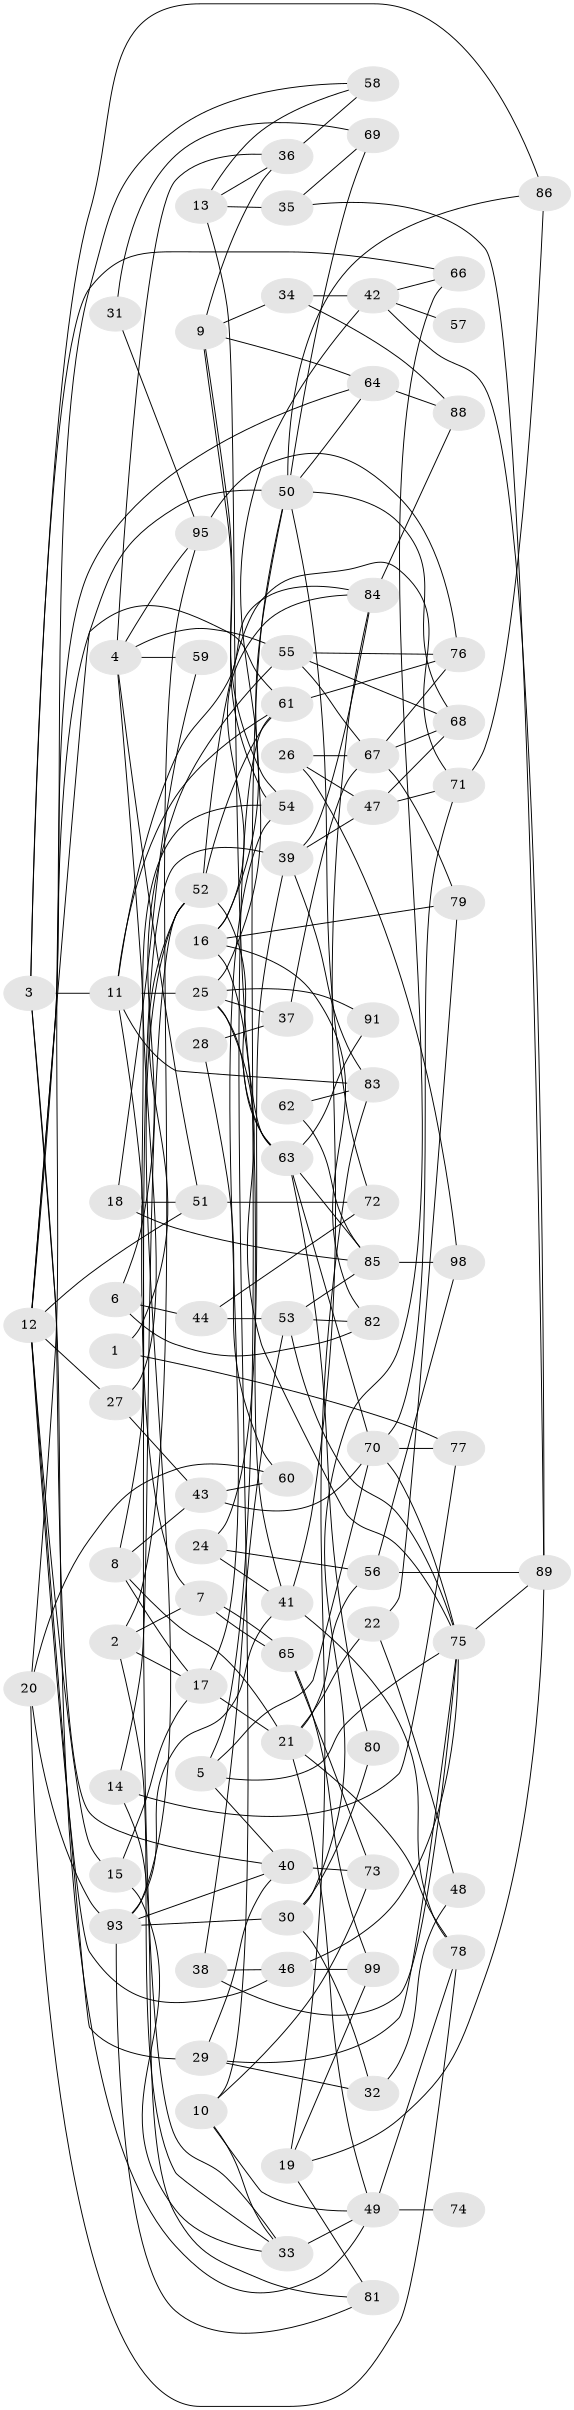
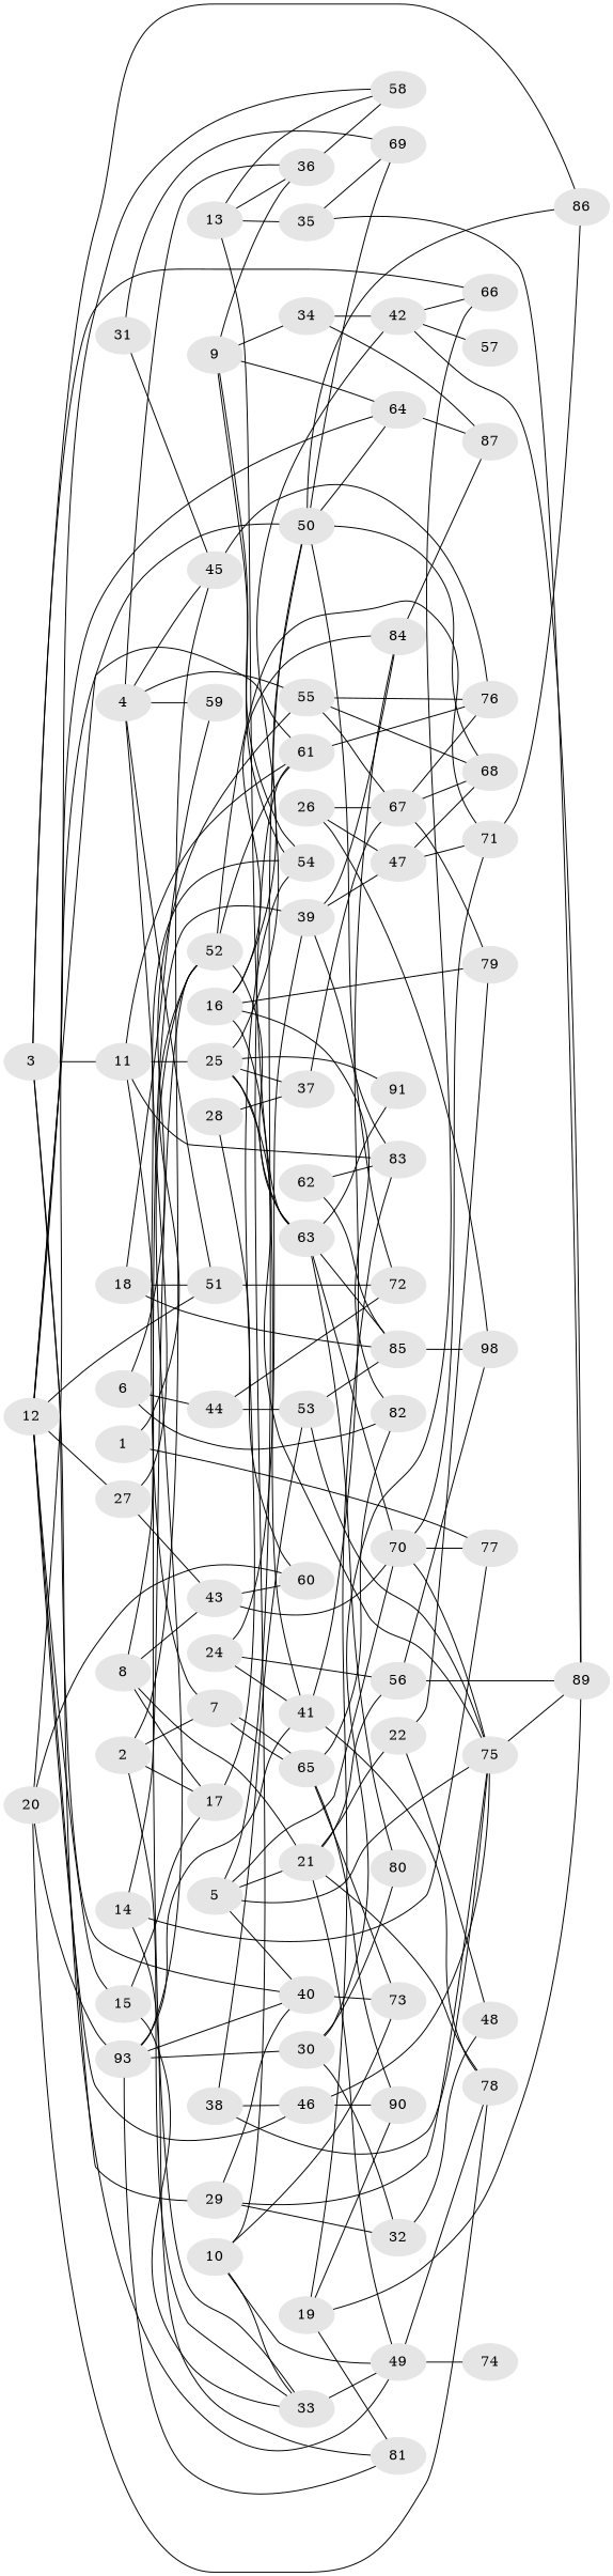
  graph {
    rankdir=LR
    node [color=gray90 style=filled]
    1
    52
    77
    61
    63
    71
    2
    7
    17
    33
-   45 [label=95]
+   45
    65
    21
    54
    49
    76
    3
    11
    40
    66
    86
    25
    83
    84
    73
    78
    74
    4
    36
    51
    55
    59
    58
    72
    67
    68
    5
    50
    70
    75
    64
    69
    89
    6
    44
    82
    53
-   90 [label=99]
+   90
    8
    39
    43
    22
    56
    47
    60
    9
    34
    42
-   87 [label=88]
+   87
    10
    37
    91
    12
    15
    27
    29
    46
    32
    13
    35
    85
    80
    14
    81
    16
    41
    79
    57
    18
    n80 [label=98]
    19
    20
    n83 [label=93]
    30
    48
    24
    26
    28
    31
    38
    62
    1 -- 52
    1 -- 77
    52 -- 61
    52 -- 63
    52 -- 71
    61 -- 76
    63 -- 70
    63 -- 91
    63 -- 85
    63 -- 80
    71 -- 86
    2 -- 7
    2 -- 17
    2 -- 33
    2 -- 45
    7 -- 65
    7 -- 65
-   17 -- 21
+   5 -- 21
    17 -- 54
    33 -- 49
    45 -- 76
    65 -- 73
-   53 -- 82
+   65 -- 82
    65 -- 90
    21 -- 49
    21 -- 78
    21 -- 22
    21 -- 56
    49 -- 78
    49 -- 74
    3 -- 49
    3 -- 11
    3 -- 40
    3 -- 66
    3 -- 86
    11 -- 61
    11 -- 33
    11 -- 25
    11 -- 83
-   11 -- 84
    40 -- 73
    25 -- 63
    25 -- 50
    25 -- 75
    25 -- 37
    25 -- 91
    84 -- 87
    4 -- 7
    4 -- 45
    4 -- 36
    4 -- 51
    4 -- 55
    4 -- 59
    36 -- 58
    51 -- 72
    55 -- 76
    55 -- 67
    55 -- 68
    67 -- 76
    67 -- 68
    67 -- 79
    5 -- 40
    5 -- 50
    5 -- 70
    5 -- 75
    50 -- 86
    50 -- 72
    50 -- 68
    50 -- 64
    50 -- 69
    70 -- 77
    70 -- 71
    70 -- 75
    75 -- 89
    64 -- 87
    6 -- 55
    6 -- 44
    6 -- 82
    44 -- 72
    44 -- 53
    53 -- 75
    53 -- 85
    8 -- 17
    8 -- 21
    8 -- 39
    8 -- 43
    39 -- 83
    39 -- 84
    39 -- 47
    43 -- 70
    43 -- 60
    22 -- 79
    22 -- 48
    56 -- 89
    56 -- n80
    47 -- 71
    47 -- 68
    9 -- 54
    9 -- 54
    9 -- 36
    9 -- 64
    9 -- 34
    34 -- 42
    34 -- 87
    42 -- 66
    42 -- 89
    42 -- 57
    10 -- 61
    10 -- 33
    10 -- 49
    10 -- 73
    37 -- 67
    12 -- 61
    12 -- 51
    12 -- 58
    12 -- 64
    12 -- 15
    12 -- 27
    12 -- 29
    12 -- 46
    15 -- 17
    15 -- 33
    27 -- 54
    27 -- 43
    29 -- 40
    29 -- 75
    29 -- 32
    46 -- 75
    46 -- 90
    32 -- 48
    13 -- 63
    13 -- 36
    13 -- 58
    13 -- 35
    35 -- 69
    35 -- 89
    85 -- n80
    14 -- 52
    14 -- 77
    14 -- 81
    16 -- 84
    16 -- 82
    16 -- 42
    16 -- 41
    16 -- 79
    41 -- 84
    41 -- 78
    18 -- 51
    18 -- 59
    18 -- 85
    19 -- 83
    19 -- 89
    19 -- 90
    19 -- 81
    20 -- 78
    20 -- 50
    20 -- 60
    20 -- n83
    n83 -- 52
    n83 -- 40
    n83 -- 81
    n83 -- 41
    n83 -- 30
    30 -- 66
    30 -- 32
    30 -- 80
    24 -- 39
    24 -- 56
    24 -- 41
    26 -- 67
    26 -- 47
    26 -- n80
    28 -- 60
    28 -- 37
    31 -- 45
    31 -- 69
    38 -- 75
    38 -- 53
    38 -- 46
    62 -- 83
    62 -- 85
  }
